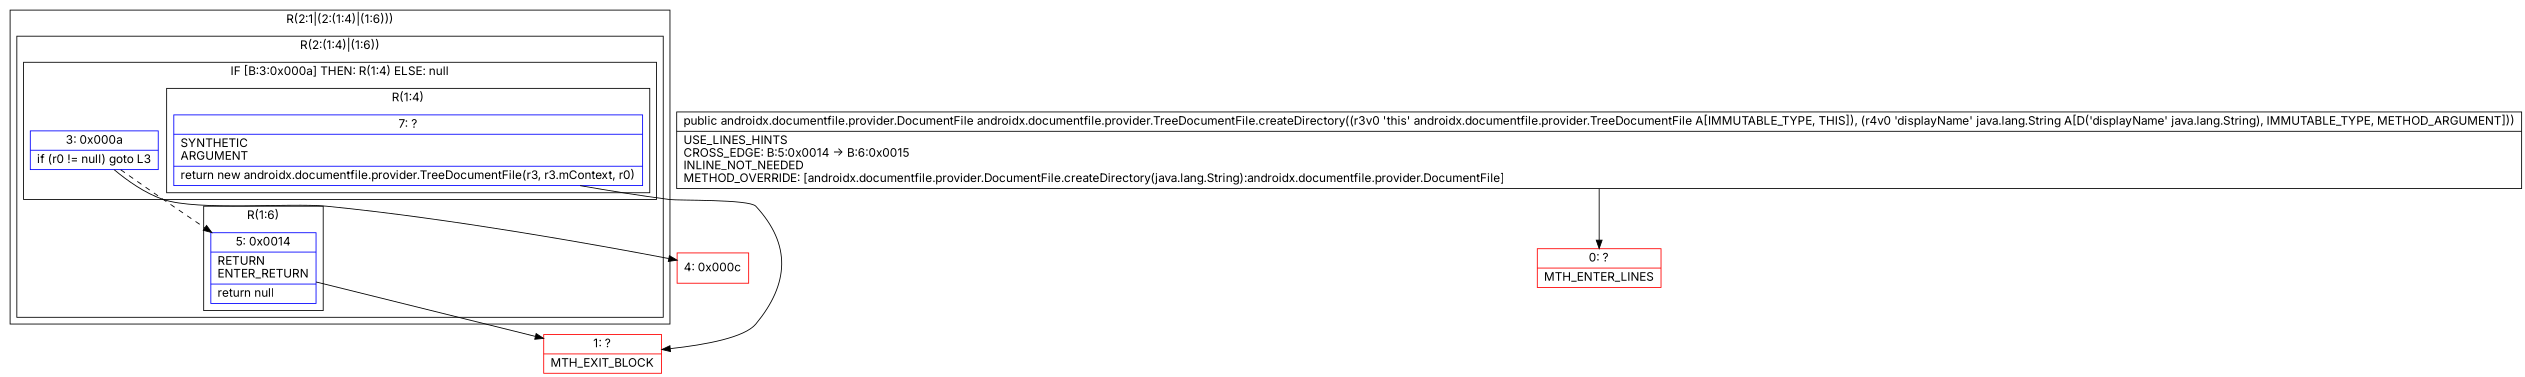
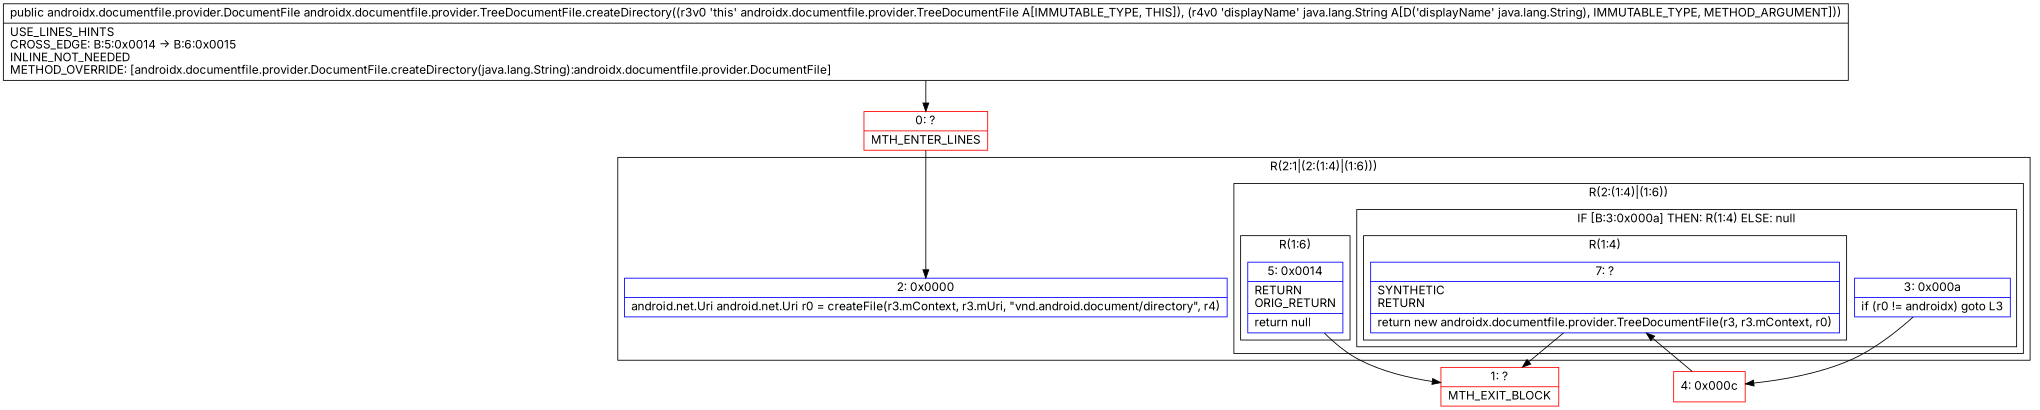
  digraph {
    fontname=Inter
    node [color=blue fontname=Inter shape=record]
    edge [fontname=Inter]
-   n1 [label="{7\:\ ?|SYNTHETIC\lARGUMENT\l|return new androidx.documentfile.provider.TreeDocumentFile(r3, r3.mContext, r0)\l}"]
-   n2 [label="{3\:\ 0x000a|if (r0 != null) goto L3\l}"]
-   n3 [label="{5\:\ 0x0014|RETURN\lENTER_RETURN\l|return null\l}"]
+   n1 [label="{7\:\ ?|SYNTHETIC\lRETURN\l|return new androidx.documentfile.provider.TreeDocumentFile(r3, r3.mContext, r0)\l}"]
+   n2 [label="{3\:\ 0x000a|if (r0 != androidx) goto L3\l}"]
+   n3 [label="{5\:\ 0x0014|RETURN\lORIG_RETURN\l|return null\l}"]
+   n4 [label="{2\:\ 0x0000|android.net.Uri android.net.Uri r0 = createFile(r3.mContext, r3.mUri, \"vnd.android.document\/directory\", r4)\l}"]
    n5 [color=red label="{1\:\ ?|MTH_EXIT_BLOCK\l}"]
    n6 [color=red label="{4\:\ 0x000c}"]
    n7 [color=red label="{0\:\ ?|MTH_ENTER_LINES\l}"]
    n8 [label="{public androidx.documentfile.provider.DocumentFile androidx.documentfile.provider.TreeDocumentFile.createDirectory((r3v0 'this' androidx.documentfile.provider.TreeDocumentFile A[IMMUTABLE_TYPE, THIS]), (r4v0 'displayName' java.lang.String A[D('displayName' java.lang.String), IMMUTABLE_TYPE, METHOD_ARGUMENT]))  | USE_LINES_HINTS\lCROSS_EDGE: B:5:0x0014 \-\> B:6:0x0015\lINLINE_NOT_NEEDED\lMETHOD_OVERRIDE: [androidx.documentfile.provider.DocumentFile.createDirectory(java.lang.String):androidx.documentfile.provider.DocumentFile]\l}" color=""]
    subgraph cluster_1 {
      label="R(2:1|(2:(1:4)|(1:6)))"
+     n4
      subgraph cluster_2 {
        label="R(2:(1:4)|(1:6))"
        subgraph cluster_3 {
          label="IF [B:3:0x000a] THEN: R(1:4) ELSE: null"
          n2
          subgraph cluster_4 {
            label="R(1:4)"
            n1
          }
        }
        subgraph cluster_5 {
          label="R(1:6)"
          n3
        }
      }
    }
    n1 -> n5
-   n2 -> n3 [style=dashed]
    n2 -> n6
    n3 -> n5
+   n6 -> n1
+   n7 -> n4
    n8 -> n7
  }
